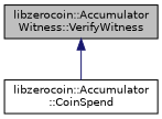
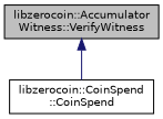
  digraph {
    rankdir=TB
    node [color=black fontname=Helvetica fontsize=10 shape=record style=filled]
    n1 [fillcolor=grey75 fontcolor=black height=0.2 label="libzerocoin::Accumulator\lWitness::VerifyWitness" width=0.4]
-   n2 [fillcolor=white height=0.2 label="libzerocoin::Accumulator\l::CoinSpend" width=0.4]
+   n2 [fillcolor=white height=0.2 label="libzerocoin::CoinSpend\l::CoinSpend" width=0.4]
    n1 -> n2 [color=midnightblue dir=back fontname=Helvetica fontsize=10 labelfontname=Helvetica labelfontsize=10 style=solid]
  }
